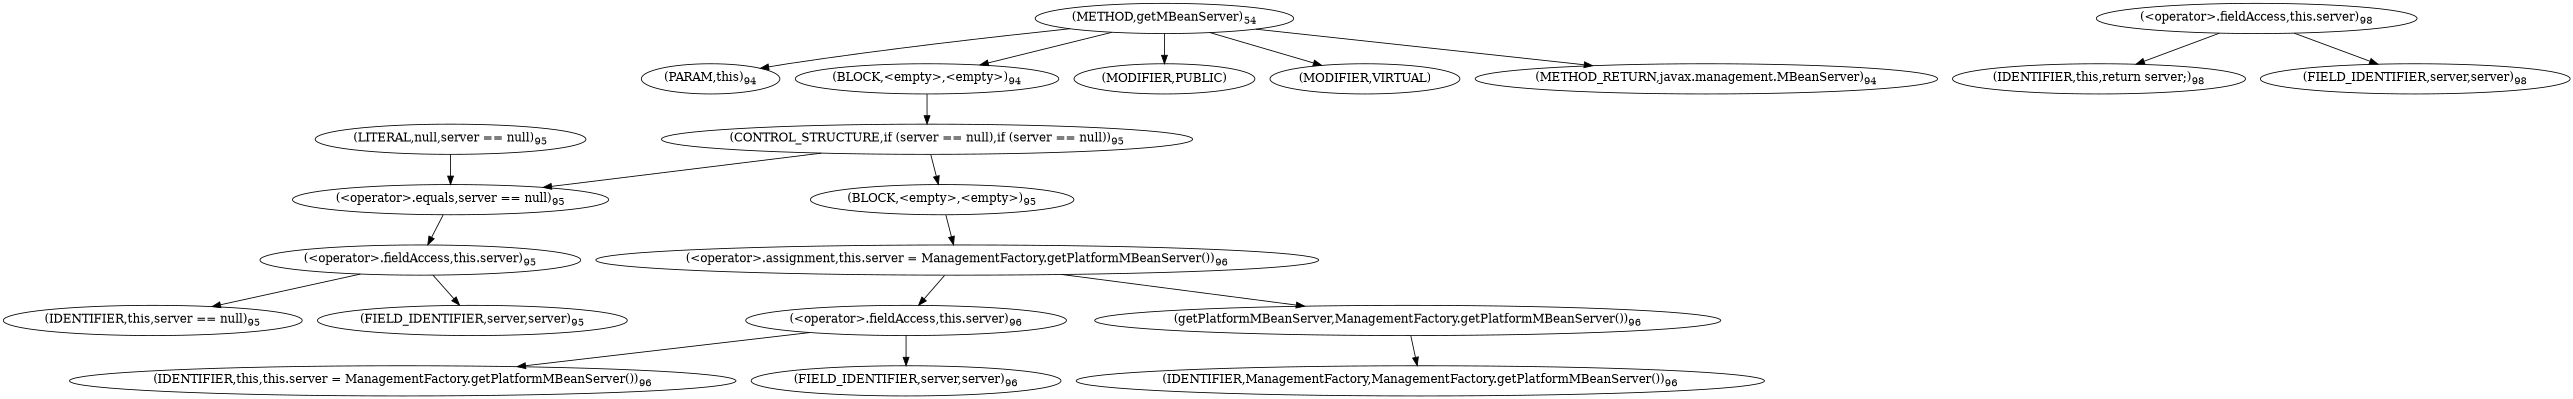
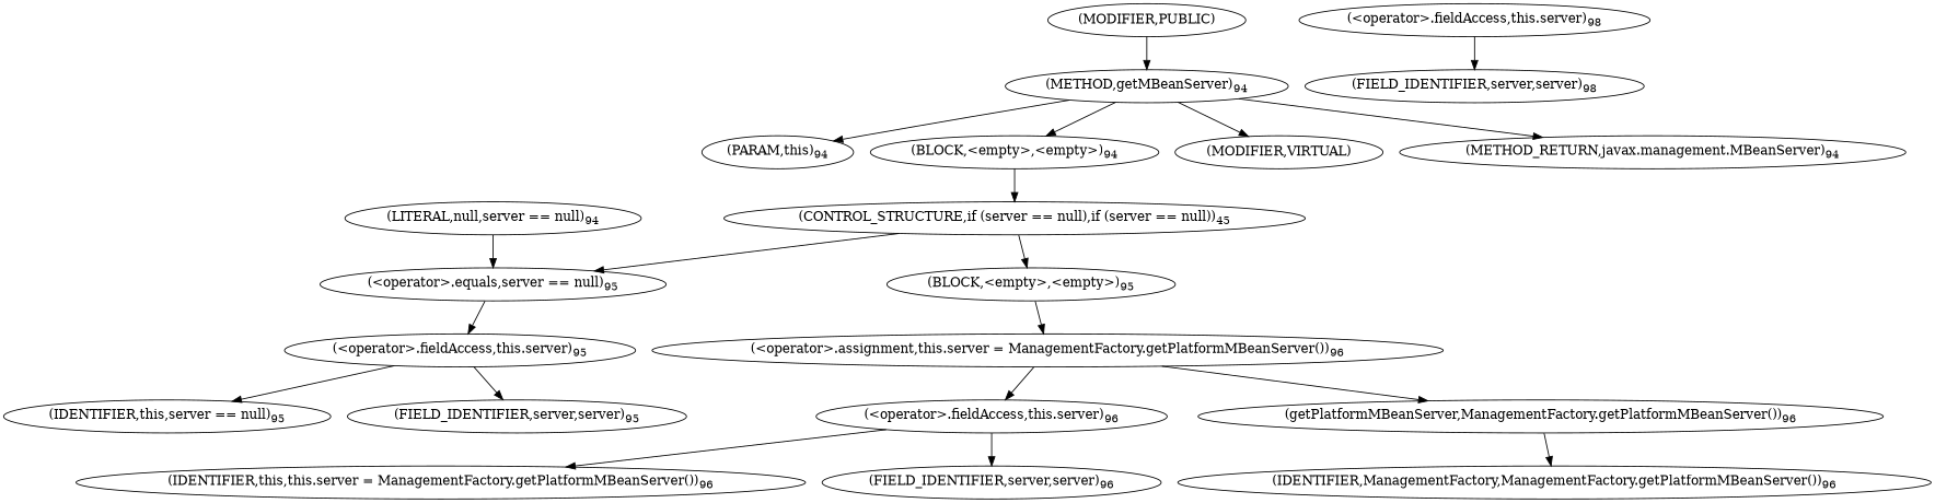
  digraph {
-   n1 [label=<(METHOD,getMBeanServer)<SUB>54</SUB>>]
+   n1 [label=<(METHOD,getMBeanServer)<SUB>94</SUB>>]
    n2 [label=<(PARAM,this)<SUB>94</SUB>>]
    n3 [label=<(BLOCK,&lt;empty&gt;,&lt;empty&gt;)<SUB>94</SUB>>]
    n4 [label=<(MODIFIER,PUBLIC)>]
    n5 [label=<(MODIFIER,VIRTUAL)>]
    n6 [label=<(METHOD_RETURN,javax.management.MBeanServer)<SUB>94</SUB>>]
-   n7 [label=<(CONTROL_STRUCTURE,if (server == null),if (server == null))<SUB>95</SUB>>]
+   n7 [label=<(CONTROL_STRUCTURE,if (server == null),if (server == null))<SUB>45</SUB>>]
    n8 [label=<(&lt;operator&gt;.equals,server == null)<SUB>95</SUB>>]
    n9 [label=<(BLOCK,&lt;empty&gt;,&lt;empty&gt;)<SUB>95</SUB>>]
    n10 [label=<(&lt;operator&gt;.fieldAccess,this.server)<SUB>95</SUB>>]
    n11 [label=<(&lt;operator&gt;.assignment,this.server = ManagementFactory.getPlatformMBeanServer())<SUB>96</SUB>>]
    n12 [label=<(IDENTIFIER,this,server == null)<SUB>95</SUB>>]
    n13 [label=<(FIELD_IDENTIFIER,server,server)<SUB>95</SUB>>]
-   n14 [label=<(LITERAL,null,server == null)<SUB>95</SUB>>]
+   n14 [label=<(LITERAL,null,server == null)<SUB>94</SUB>>]
    n15 [label=<(&lt;operator&gt;.fieldAccess,this.server)<SUB>96</SUB>>]
    n16 [label=<(getPlatformMBeanServer,ManagementFactory.getPlatformMBeanServer())<SUB>96</SUB>>]
    n17 [label=<(IDENTIFIER,this,this.server = ManagementFactory.getPlatformMBeanServer())<SUB>96</SUB>>]
    n18 [label=<(FIELD_IDENTIFIER,server,server)<SUB>96</SUB>>]
    n19 [label=<(IDENTIFIER,ManagementFactory,ManagementFactory.getPlatformMBeanServer())<SUB>96</SUB>>]
    n20 [label=<(&lt;operator&gt;.fieldAccess,this.server)<SUB>98</SUB>>]
-   n21 [label=<(IDENTIFIER,this,return server;)<SUB>98</SUB>>]
    n22 [label=<(FIELD_IDENTIFIER,server,server)<SUB>98</SUB>>]
    n1 -> n2
    n1 -> n3
-   n1 -> n4
+   n4 -> n1
    n1 -> n5
    n1 -> n6
    n3 -> n7
    n7 -> n8
    n7 -> n9
    n8 -> n10
    n9 -> n11
    n10 -> n12
    n10 -> n13
    n11 -> n15
    n11 -> n16
    n14 -> n8
    n15 -> n17
    n15 -> n18
    n16 -> n19
-   n20 -> n21
    n20 -> n22
  }
